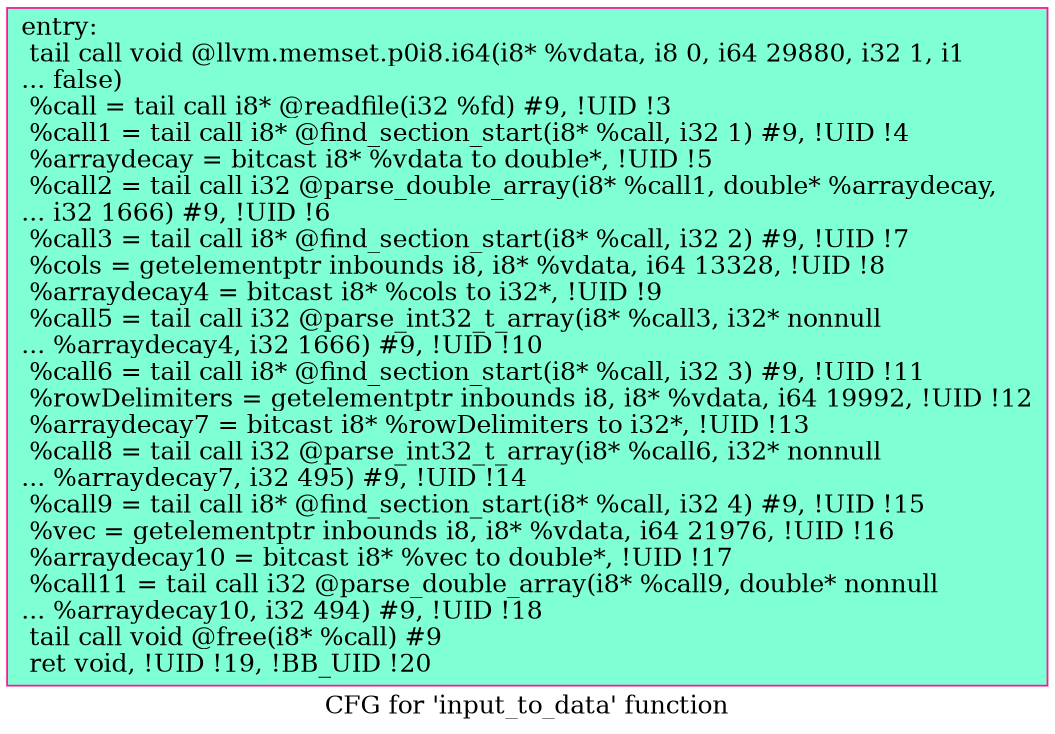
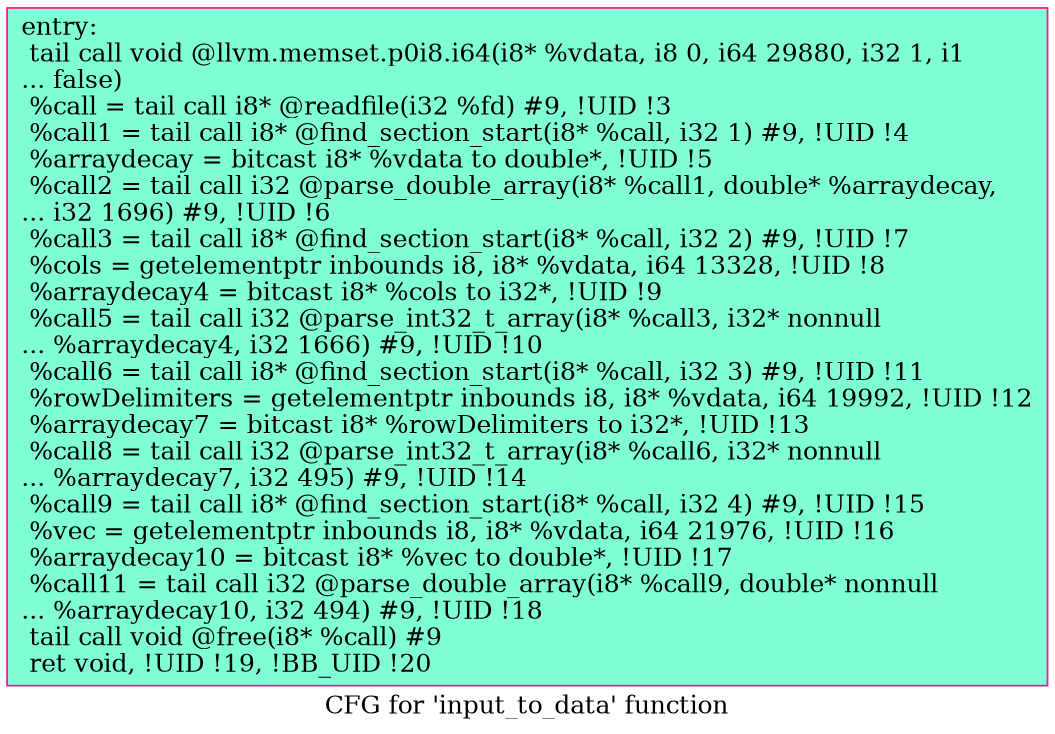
  digraph {
    label="CFG for 'input_to_data' function"
    rankdir=LR
-   n1 [label="{entry:\l  tail call void @llvm.memset.p0i8.i64(i8* %vdata, i8 0, i64 29880, i32 1, i1\l... false)\l  %call = tail call i8* @readfile(i32 %fd) #9, !UID !3\l  %call1 = tail call i8* @find_section_start(i8* %call, i32 1) #9, !UID !4\l  %arraydecay = bitcast i8* %vdata to double*, !UID !5\l  %call2 = tail call i32 @parse_double_array(i8* %call1, double* %arraydecay,\l... i32 1666) #9, !UID !6\l  %call3 = tail call i8* @find_section_start(i8* %call, i32 2) #9, !UID !7\l  %cols = getelementptr inbounds i8, i8* %vdata, i64 13328, !UID !8\l  %arraydecay4 = bitcast i8* %cols to i32*, !UID !9\l  %call5 = tail call i32 @parse_int32_t_array(i8* %call3, i32* nonnull\l... %arraydecay4, i32 1666) #9, !UID !10\l  %call6 = tail call i8* @find_section_start(i8* %call, i32 3) #9, !UID !11\l  %rowDelimiters = getelementptr inbounds i8, i8* %vdata, i64 19992, !UID !12\l  %arraydecay7 = bitcast i8* %rowDelimiters to i32*, !UID !13\l  %call8 = tail call i32 @parse_int32_t_array(i8* %call6, i32* nonnull\l... %arraydecay7, i32 495) #9, !UID !14\l  %call9 = tail call i8* @find_section_start(i8* %call, i32 4) #9, !UID !15\l  %vec = getelementptr inbounds i8, i8* %vdata, i64 21976, !UID !16\l  %arraydecay10 = bitcast i8* %vec to double*, !UID !17\l  %call11 = tail call i32 @parse_double_array(i8* %call9, double* nonnull\l... %arraydecay10, i32 494) #9, !UID !18\l  tail call void @free(i8* %call) #9\l  ret void, !UID !19, !BB_UID !20\l}" shape=record style=filled fillcolor=aquamarine color=deeppink]
+   n1 [label="{entry:\l  tail call void @llvm.memset.p0i8.i64(i8* %vdata, i8 0, i64 29880, i32 1, i1\l... false)\l  %call = tail call i8* @readfile(i32 %fd) #9, !UID !3\l  %call1 = tail call i8* @find_section_start(i8* %call, i32 1) #9, !UID !4\l  %arraydecay = bitcast i8* %vdata to double*, !UID !5\l  %call2 = tail call i32 @parse_double_array(i8* %call1, double* %arraydecay,\l... i32 1696) #9, !UID !6\l  %call3 = tail call i8* @find_section_start(i8* %call, i32 2) #9, !UID !7\l  %cols = getelementptr inbounds i8, i8* %vdata, i64 13328, !UID !8\l  %arraydecay4 = bitcast i8* %cols to i32*, !UID !9\l  %call5 = tail call i32 @parse_int32_t_array(i8* %call3, i32* nonnull\l... %arraydecay4, i32 1666) #9, !UID !10\l  %call6 = tail call i8* @find_section_start(i8* %call, i32 3) #9, !UID !11\l  %rowDelimiters = getelementptr inbounds i8, i8* %vdata, i64 19992, !UID !12\l  %arraydecay7 = bitcast i8* %rowDelimiters to i32*, !UID !13\l  %call8 = tail call i32 @parse_int32_t_array(i8* %call6, i32* nonnull\l... %arraydecay7, i32 495) #9, !UID !14\l  %call9 = tail call i8* @find_section_start(i8* %call, i32 4) #9, !UID !15\l  %vec = getelementptr inbounds i8, i8* %vdata, i64 21976, !UID !16\l  %arraydecay10 = bitcast i8* %vec to double*, !UID !17\l  %call11 = tail call i32 @parse_double_array(i8* %call9, double* nonnull\l... %arraydecay10, i32 494) #9, !UID !18\l  tail call void @free(i8* %call) #9\l  ret void, !UID !19, !BB_UID !20\l}" shape=record style=filled fillcolor=aquamarine color=deeppink]
  }
